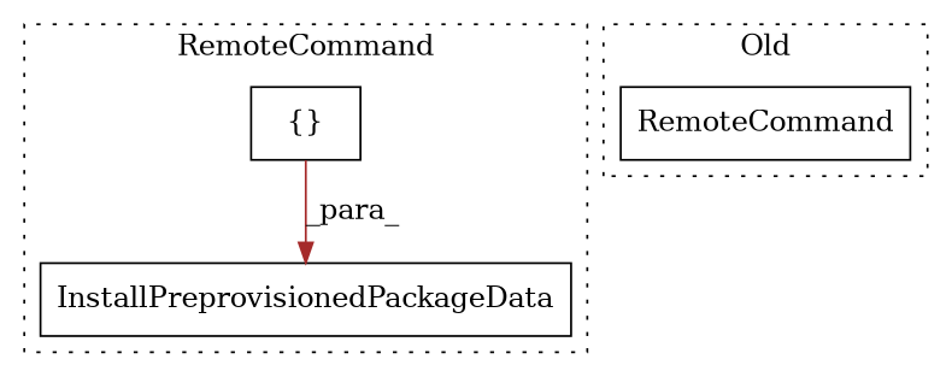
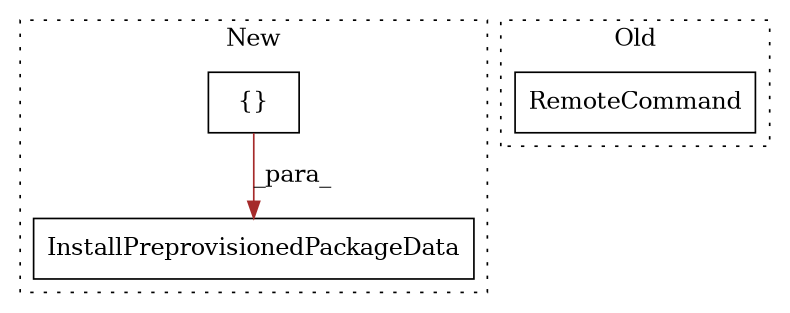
  digraph {
    node [a=32 shape=box]
    n1 [l="33,1" label=InstallPreprovisionedPackageData s="1899,1988"]
    n2 [a=4 l="1,1" label="{}" s="1955,1975"]
    n3 [l="14,1" label=RemoteCommand s="1666,1756"]
    subgraph cluster_1 {
-     label=RemoteCommand
+     label=New
      style=dotted
      n1
      n2
    }
    subgraph cluster_2 {
      label=Old
      style=dotted
      n3
    }
    n2 -> n1 [label=_para_ color=brown style=solid]
  }
